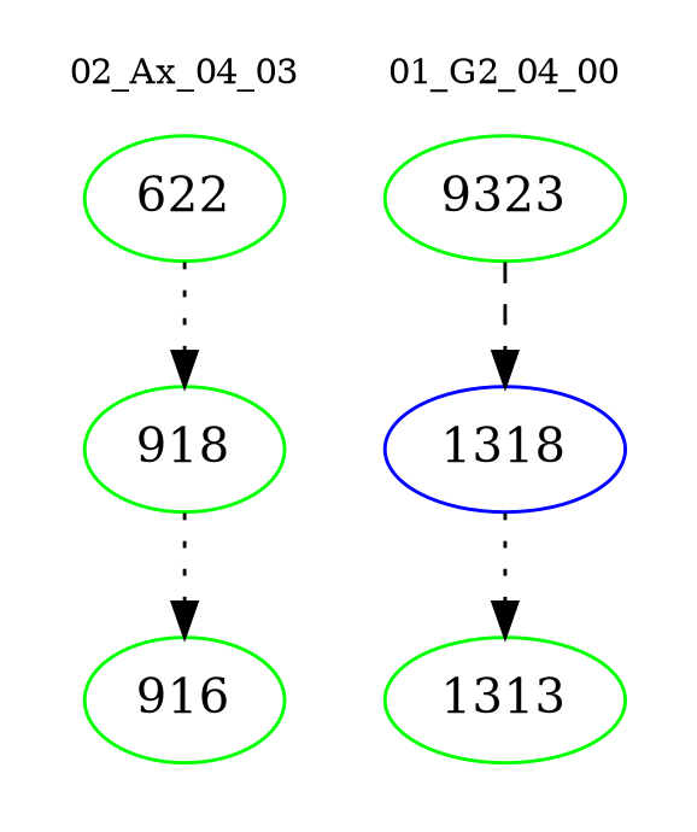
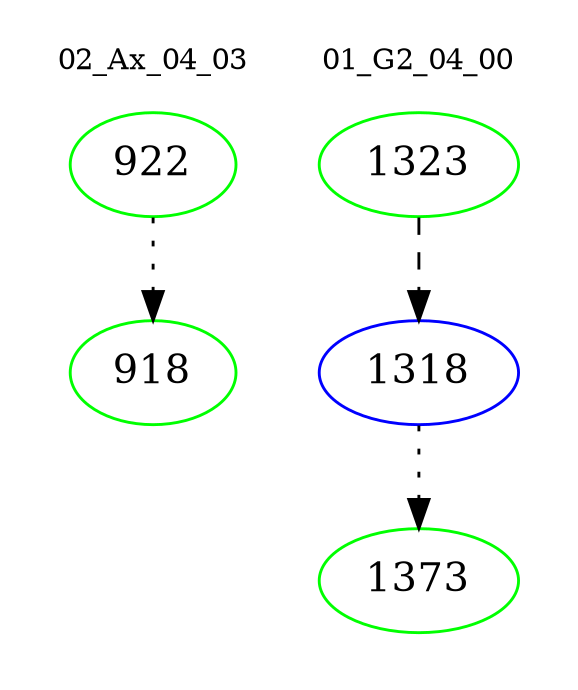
  digraph {
    node [color=green]
    edge [color=black style=dotted]
-   n1 [label=622]
+   n1 [label=922]
    n2 [label=918]
-   n3 [label=916]
-   n4 [label=9323]
+   n4 [label=1323]
    n5 [color=blue label=1318]
-   n6 [label=1313]
+   n6 [label=1373]
    subgraph cluster_1 {
      color=white
      fontsize=10
      label="02_Ax_04_03"
      n1
      n2
-     n3
    }
    subgraph cluster_2 {
      color=white
      fontsize=10
      label="01_G2_04_00"
      n4
      n5
      n6
    }
    n1 -> n2
-   n2 -> n3
    n4 -> n5 [style=dashed]
    n5 -> n6
  }
